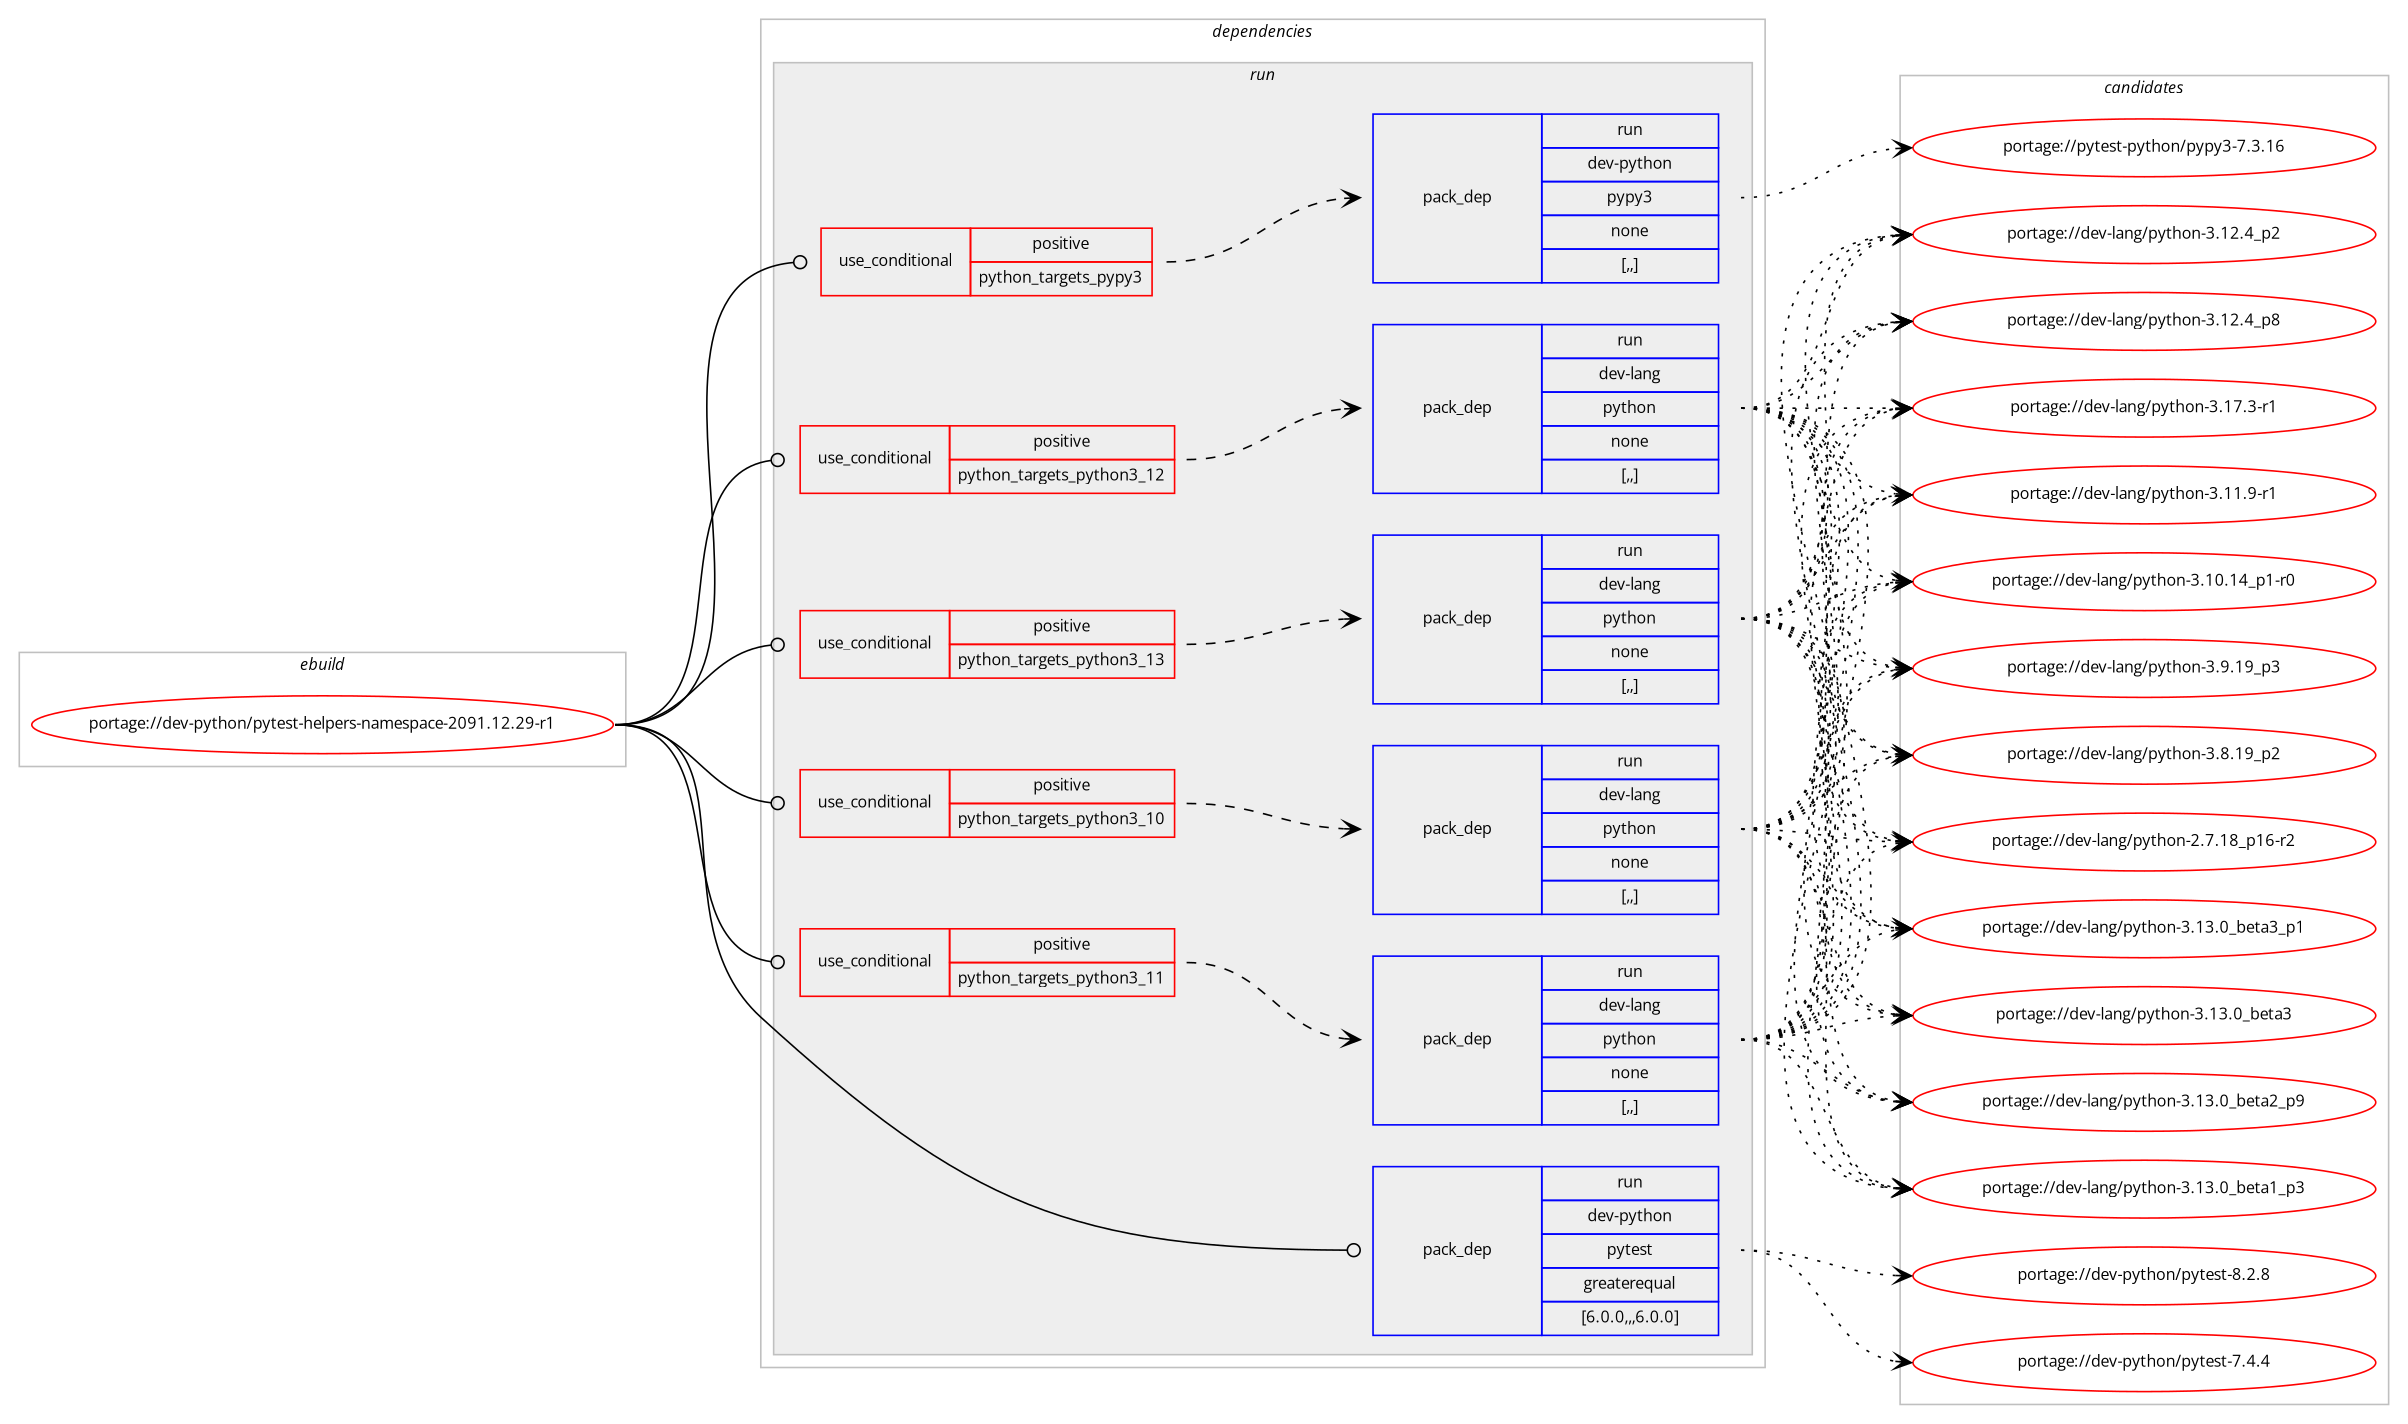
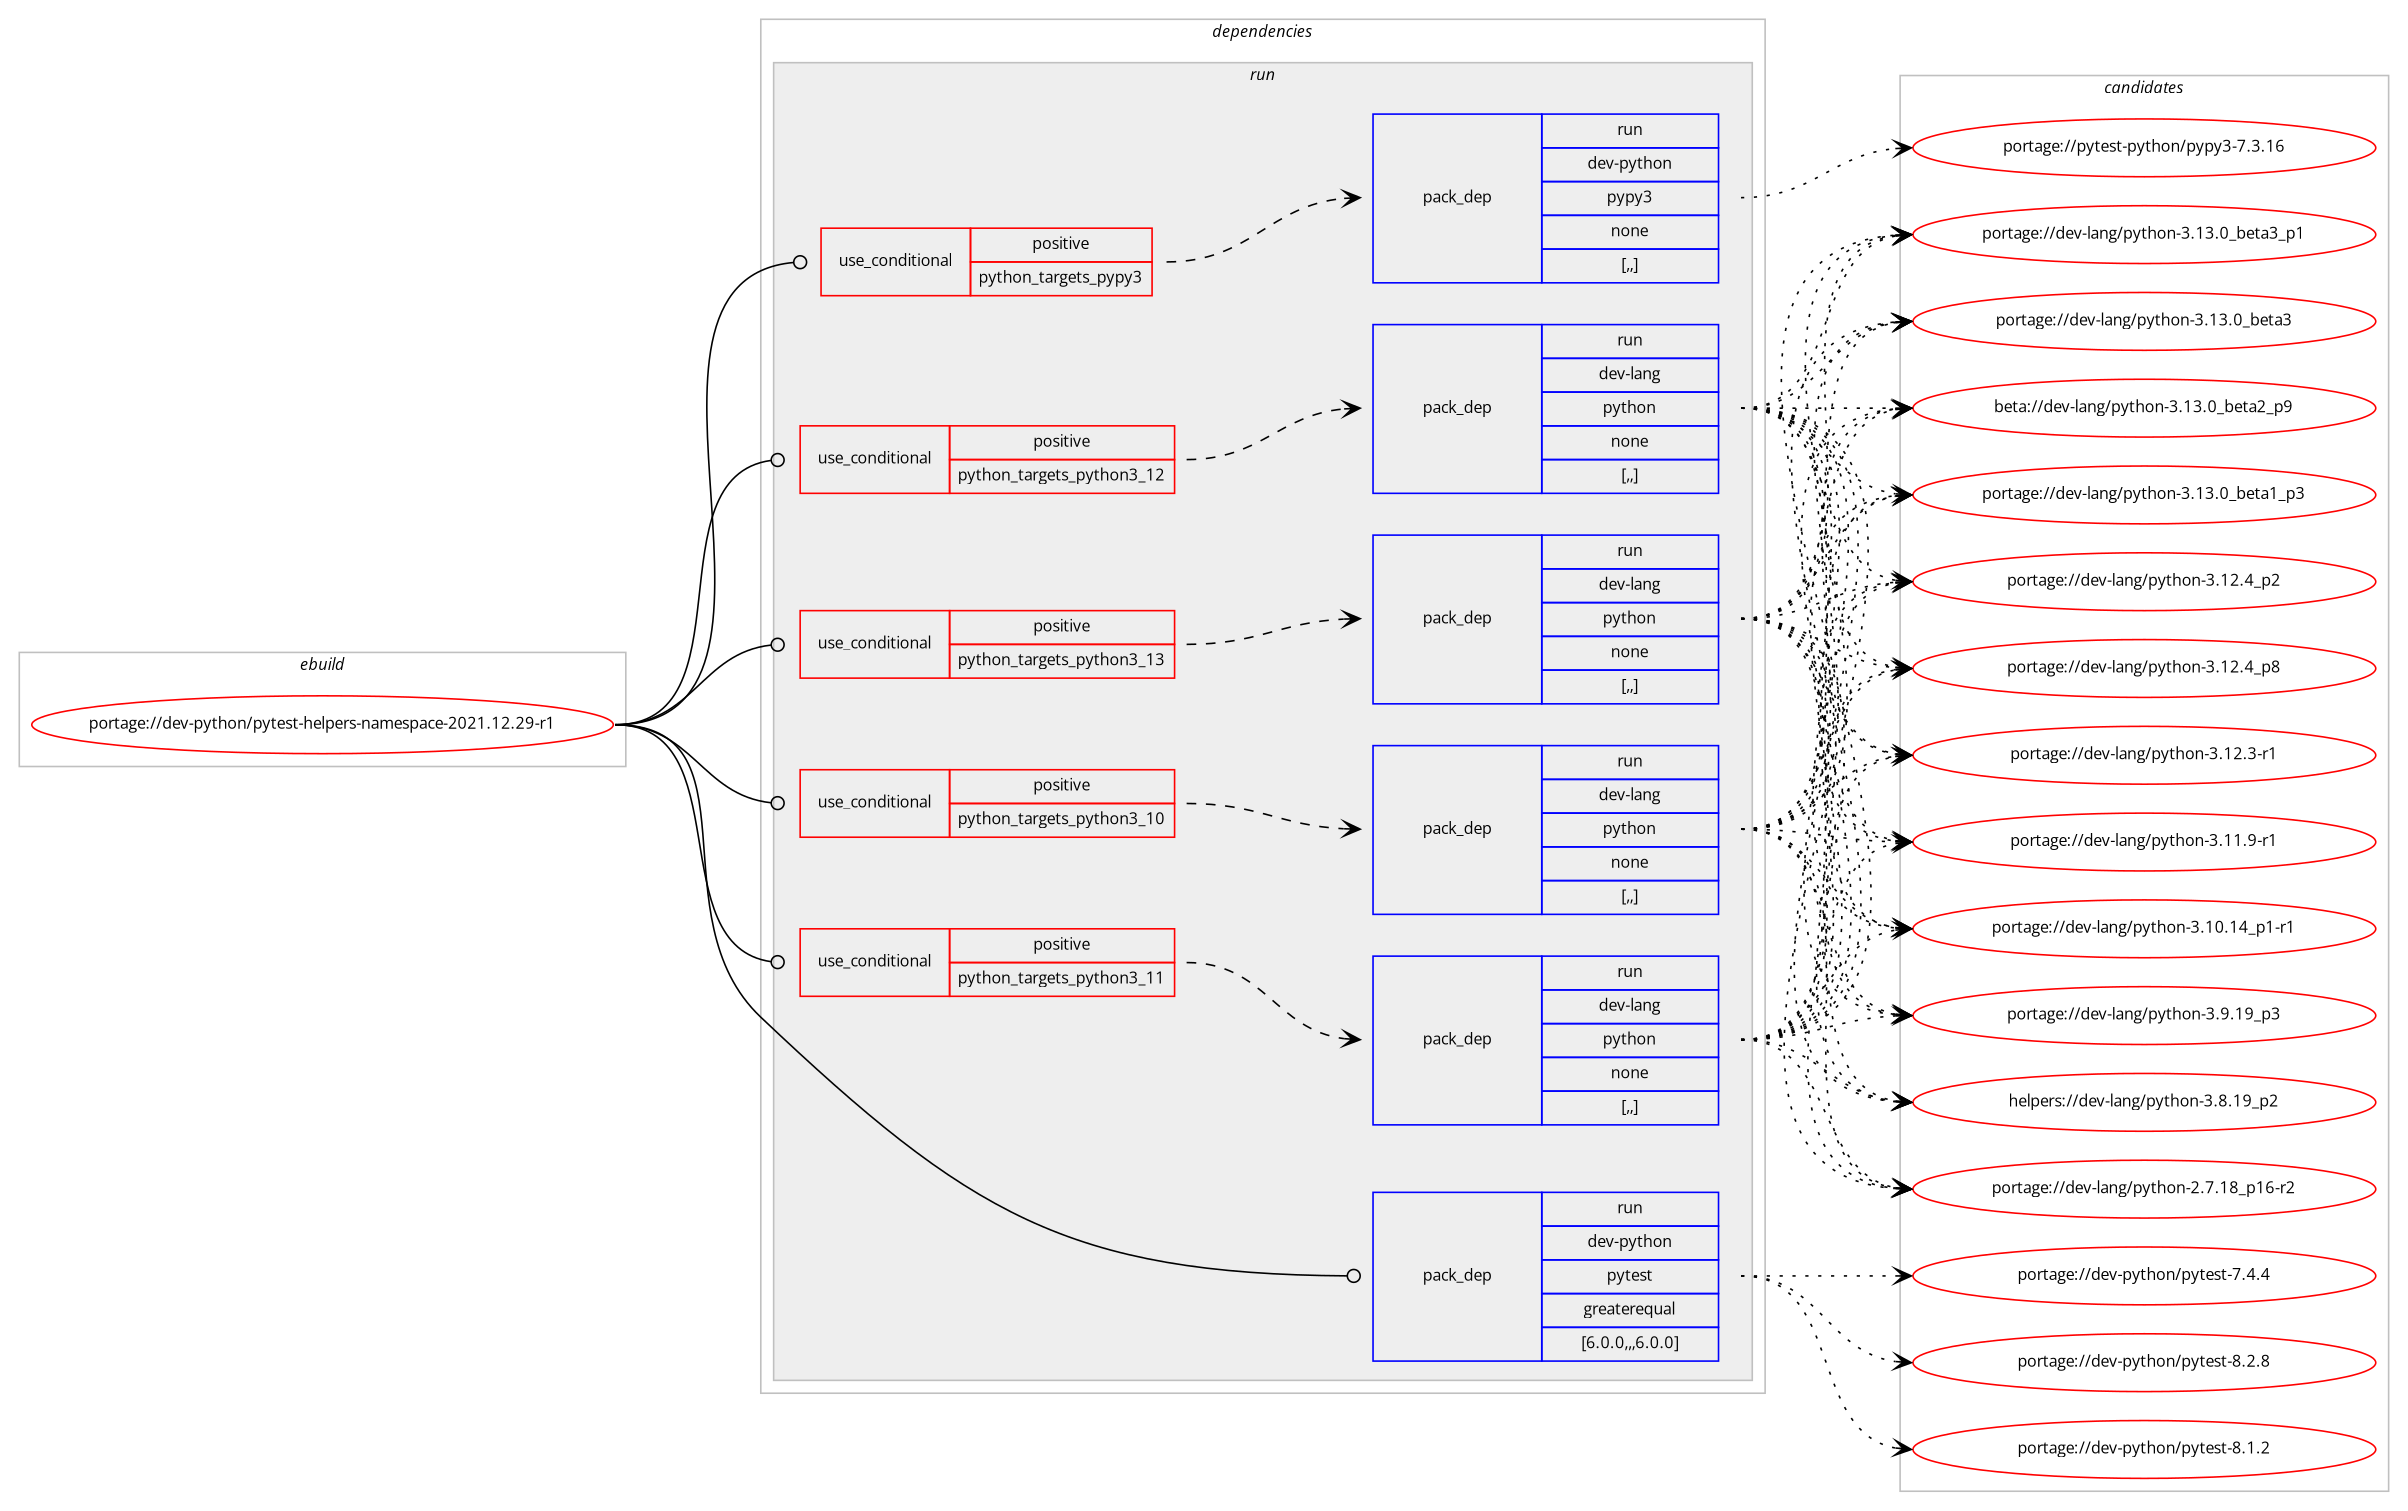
  digraph {
    compound=true
    concentrate=true
    fontname="Open Sans"
    fontsize=10
    newrank=true
    rankdir=LR
    ranksep=1.5
    node [color=red fontname="Open Sans" fontsize=10]
    edge [arrowhead=vee fontname="Open Sans" headport=w style=dotted tailport=e weight=100]
-   n1 [label="portage://dev-python/pytest-helpers-namespace-2091.12.29-r1" width=4]
+   n1 [label="portage://dev-python/pytest-helpers-namespace-2021.12.29-r1" width=4]
    n2 [color=blue label=<<TABLE BORDER="0" CELLBORDER="1" CELLSPACING="0" CELLPADDING="4" WIDTH="220"><TR><TD ROWSPAN="6" CELLPADDING="30">pack_dep</TD></TR><TR><TD WIDTH="110">run</TD></TR><TR><TD>dev-python</TD></TR><TR><TD>pypy3</TD></TR><TR><TD>none</TD></TR><TR><TD>[,,]</TD></TR></TABLE>> shape=none]
    n3 [label=<<TABLE BORDER="0" CELLBORDER="1" CELLSPACING="0" CELLPADDING="4"><TR><TD ROWSPAN="3" CELLPADDING="10">use_conditional</TD></TR><TR><TD>positive</TD></TR><TR><TD>python_targets_pypy3</TD></TR></TABLE>> shape=none]
    n4 [color=blue label=<<TABLE BORDER="0" CELLBORDER="1" CELLSPACING="0" CELLPADDING="4" WIDTH="220"><TR><TD ROWSPAN="6" CELLPADDING="30">pack_dep</TD></TR><TR><TD WIDTH="110">run</TD></TR><TR><TD>dev-lang</TD></TR><TR><TD>python</TD></TR><TR><TD>none</TD></TR><TR><TD>[,,]</TD></TR></TABLE>> shape=none]
    n5 [label=<<TABLE BORDER="0" CELLBORDER="1" CELLSPACING="0" CELLPADDING="4"><TR><TD ROWSPAN="3" CELLPADDING="10">use_conditional</TD></TR><TR><TD>positive</TD></TR><TR><TD>python_targets_python3_10</TD></TR></TABLE>> shape=none]
    n6 [color=blue label=<<TABLE BORDER="0" CELLBORDER="1" CELLSPACING="0" CELLPADDING="4" WIDTH="220"><TR><TD ROWSPAN="6" CELLPADDING="30">pack_dep</TD></TR><TR><TD WIDTH="110">run</TD></TR><TR><TD>dev-lang</TD></TR><TR><TD>python</TD></TR><TR><TD>none</TD></TR><TR><TD>[,,]</TD></TR></TABLE>> shape=none]
    n7 [label=<<TABLE BORDER="0" CELLBORDER="1" CELLSPACING="0" CELLPADDING="4"><TR><TD ROWSPAN="3" CELLPADDING="10">use_conditional</TD></TR><TR><TD>positive</TD></TR><TR><TD>python_targets_python3_11</TD></TR></TABLE>> shape=none]
    n8 [color=blue label=<<TABLE BORDER="0" CELLBORDER="1" CELLSPACING="0" CELLPADDING="4" WIDTH="220"><TR><TD ROWSPAN="6" CELLPADDING="30">pack_dep</TD></TR><TR><TD WIDTH="110">run</TD></TR><TR><TD>dev-lang</TD></TR><TR><TD>python</TD></TR><TR><TD>none</TD></TR><TR><TD>[,,]</TD></TR></TABLE>> shape=none]
    n9 [label=<<TABLE BORDER="0" CELLBORDER="1" CELLSPACING="0" CELLPADDING="4"><TR><TD ROWSPAN="3" CELLPADDING="10">use_conditional</TD></TR><TR><TD>positive</TD></TR><TR><TD>python_targets_python3_12</TD></TR></TABLE>> shape=none]
    n10 [color=blue label=<<TABLE BORDER="0" CELLBORDER="1" CELLSPACING="0" CELLPADDING="4" WIDTH="220"><TR><TD ROWSPAN="6" CELLPADDING="30">pack_dep</TD></TR><TR><TD WIDTH="110">run</TD></TR><TR><TD>dev-lang</TD></TR><TR><TD>python</TD></TR><TR><TD>none</TD></TR><TR><TD>[,,]</TD></TR></TABLE>> shape=none]
    n11 [label=<<TABLE BORDER="0" CELLBORDER="1" CELLSPACING="0" CELLPADDING="4"><TR><TD ROWSPAN="3" CELLPADDING="10">use_conditional</TD></TR><TR><TD>positive</TD></TR><TR><TD>python_targets_python3_13</TD></TR></TABLE>> shape=none]
    n12 [color=blue label=<<TABLE BORDER="0" CELLBORDER="1" CELLSPACING="0" CELLPADDING="4" WIDTH="220"><TR><TD ROWSPAN="6" CELLPADDING="30">pack_dep</TD></TR><TR><TD WIDTH="110">run</TD></TR><TR><TD>dev-python</TD></TR><TR><TD>pytest</TD></TR><TR><TD>greaterequal</TD></TR><TR><TD>[6.0.0,,,6.0.0]</TD></TR></TABLE>> shape=none]
    n13 [label="portage://pytest-python/pypy3-7.3.16" width=4]
    n14 [label="portage://dev-lang/python-3.13.0_beta3_p1" width=4]
    n15 [label="portage://dev-lang/python-3.13.0_beta3" width=4]
-   n16 [label="portage://dev-lang/python-3.13.0_beta2_p9" width=4]
+   n16 [label="beta://dev-lang/python-3.13.0_beta2_p9" width=4]
    n17 [label="portage://dev-lang/python-3.13.0_beta1_p3" width=4]
    n18 [label="portage://dev-lang/python-3.12.4_p2" width=4]
    n19 [label="portage://dev-lang/python-3.12.4_p8" width=4]
-   n20 [label="portage://dev-lang/python-3.17.3-r1" width=4]
+   n20 [label="portage://dev-lang/python-3.12.3-r1" width=4]
    n21 [label="portage://dev-lang/python-3.11.9-r1" width=4]
-   n22 [label="portage://dev-lang/python-3.10.14_p1-r0" width=4]
+   n22 [label="portage://dev-lang/python-3.10.14_p1-r1" width=4]
    n23 [label="portage://dev-lang/python-3.9.19_p3" width=4]
-   n24 [label="portage://dev-lang/python-3.8.19_p2" width=4]
+   n24 [label="helpers://dev-lang/python-3.8.19_p2" width=4]
    n25 [label="portage://dev-lang/python-2.7.18_p16-r2" width=4]
    n26 [label="portage://dev-python/pytest-8.2.8" width=4]
+   n27 [label="portage://dev-python/pytest-8.1.2" width=4]
    n28 [label="portage://dev-python/pytest-7.4.4" width=4]
    subgraph cluster_1 {
      color=gray
      label=<<i>ebuild</i>>
      rank=same
      n1
    }
    subgraph cluster_2 {
      color=gray
      label=<<i>dependencies</i>>
      subgraph cluster_3 {
        color=gray
        fillcolor="#eeeeee"
        label=<<i>compile</i>>
        style=filled
      }
      subgraph cluster_4 {
        color=gray
        fillcolor="#eeeeee"
        label=<<i>compile and run</i>>
        style=filled
      }
      subgraph cluster_5 {
        color=gray
        fillcolor="#eeeeee"
        label=<<i>run</i>>
        style=filled
        subgraph sub_6 {
          color=gray
          fillcolor="#eeeeee"
          label=<<i>run</i>>
          style=filled
          n3
          subgraph sub_7 {
            color=gray
            fillcolor="#eeeeee"
            label=<<i>run</i>>
            style=filled
            n2
          }
        }
        subgraph sub_8 {
          color=gray
          fillcolor="#eeeeee"
          label=<<i>run</i>>
          style=filled
          n5
          subgraph sub_9 {
            color=gray
            fillcolor="#eeeeee"
            label=<<i>run</i>>
            style=filled
            n4
          }
        }
        subgraph sub_10 {
          color=gray
          fillcolor="#eeeeee"
          label=<<i>run</i>>
          style=filled
          n7
          subgraph sub_11 {
            color=gray
            fillcolor="#eeeeee"
            label=<<i>run</i>>
            style=filled
            n6
          }
        }
        subgraph sub_12 {
          color=gray
          fillcolor="#eeeeee"
          label=<<i>run</i>>
          style=filled
          n9
          subgraph sub_13 {
            color=gray
            fillcolor="#eeeeee"
            label=<<i>run</i>>
            style=filled
            n8
          }
        }
        subgraph sub_14 {
          color=gray
          fillcolor="#eeeeee"
          label=<<i>run</i>>
          style=filled
          n11
          subgraph sub_15 {
            color=gray
            fillcolor="#eeeeee"
            label=<<i>run</i>>
            style=filled
            n10
          }
        }
        subgraph sub_16 {
          color=gray
          fillcolor="#eeeeee"
          label=<<i>run</i>>
          style=filled
          n12
        }
      }
    }
    subgraph cluster_17 {
      color=gray
      label=<<i>candidates</i>>
      rank=same
      subgraph sub_18 {
        color=black
        label=<<i>candidates</i>>
        nodesep=1
        rank=same
        n13
      }
      subgraph sub_19 {
        color=black
        label=<<i>candidates</i>>
        nodesep=1
        rank=same
        n14
        n15
        n16
        n17
        n18
        n19
        n20
        n21
        n22
        n23
        n24
        n25
      }
      subgraph sub_20 {
        color=black
        label=<<i>candidates</i>>
        nodesep=1
        rank=same
        n14
        n15
        n16
        n17
        n18
        n19
        n20
        n21
        n22
        n23
        n24
        n25
      }
      subgraph sub_21 {
        color=black
        label=<<i>candidates</i>>
        nodesep=1
        rank=same
        n14
        n15
        n16
        n17
        n18
        n19
        n20
        n21
        n22
        n23
        n24
        n25
      }
      subgraph sub_22 {
        color=black
        label=<<i>candidates</i>>
        nodesep=1
        rank=same
        n14
        n15
        n16
        n17
        n18
        n19
        n20
        n21
        n22
        n23
        n24
        n25
      }
      subgraph sub_23 {
        color=black
        label=<<i>candidates</i>>
        nodesep=1
        rank=same
        n26
+       n27
        n28
      }
    }
    n1 -> n3 [arrowhead=odot style=solid weight=20]
    n1 -> n5 [arrowhead=odot style=solid weight=20]
    n1 -> n7 [arrowhead=odot style=solid weight=20]
    n1 -> n9 [arrowhead=odot style=solid weight=20]
    n1 -> n11 [arrowhead=odot style=solid weight=20]
    n1 -> n12 [arrowhead=odot style=solid weight=20]
    n2 -> n13
    n3 -> n2 [style=dashed weight=20]
    n4 -> n14
    n4 -> n15
    n4 -> n16
    n4 -> n17
    n4 -> n18
    n4 -> n19
    n4 -> n20
    n4 -> n21
    n4 -> n22
    n4 -> n23
    n4 -> n24
    n4 -> n25
    n5 -> n4 [style=dashed weight=20]
    n6 -> n14
    n6 -> n15
    n6 -> n16
    n6 -> n17
    n6 -> n18
    n6 -> n19
    n6 -> n20
    n6 -> n21
    n6 -> n22
    n6 -> n23
    n6 -> n24
    n6 -> n25
    n7 -> n6 [style=dashed weight=20]
    n8 -> n14
    n8 -> n15
    n8 -> n16
    n8 -> n17
    n8 -> n18
    n8 -> n19
    n8 -> n20
    n8 -> n21
    n8 -> n22
    n8 -> n23
    n8 -> n24
    n8 -> n25
    n9 -> n8 [style=dashed weight=20]
    n10 -> n14
    n10 -> n15
    n10 -> n16
    n10 -> n17
    n10 -> n18
    n10 -> n19
    n10 -> n20
    n10 -> n21
    n10 -> n22
    n10 -> n23
    n10 -> n24
    n10 -> n25
    n11 -> n10 [style=dashed weight=20]
    n12 -> n26
+   n12 -> n27
    n12 -> n28
  }
